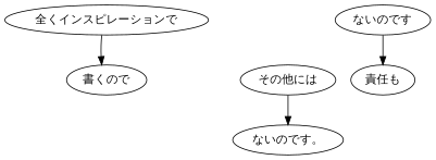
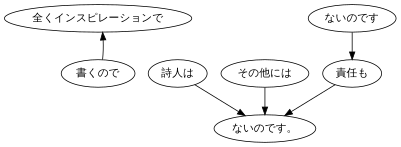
  digraph {
    fontname="Source Code Pro"
    node [fontname="Source Code Pro"]
    edge [fontname="Source Code Pro"]
    n1 [label="全くインスピレーションで"]
    n2 [label="書くので"]
    n3 [label="ないのです。"]
+   n4 [label="詩人は"]
    n5 [label="その他には"]
    n6 [label="ないのです"]
    n7 [label="責任も"]
-   n1 -> n2
+   n2 -> n1
+   n4 -> n3
    n5 -> n3
    n6 -> n7
+   n7 -> n3
  }
